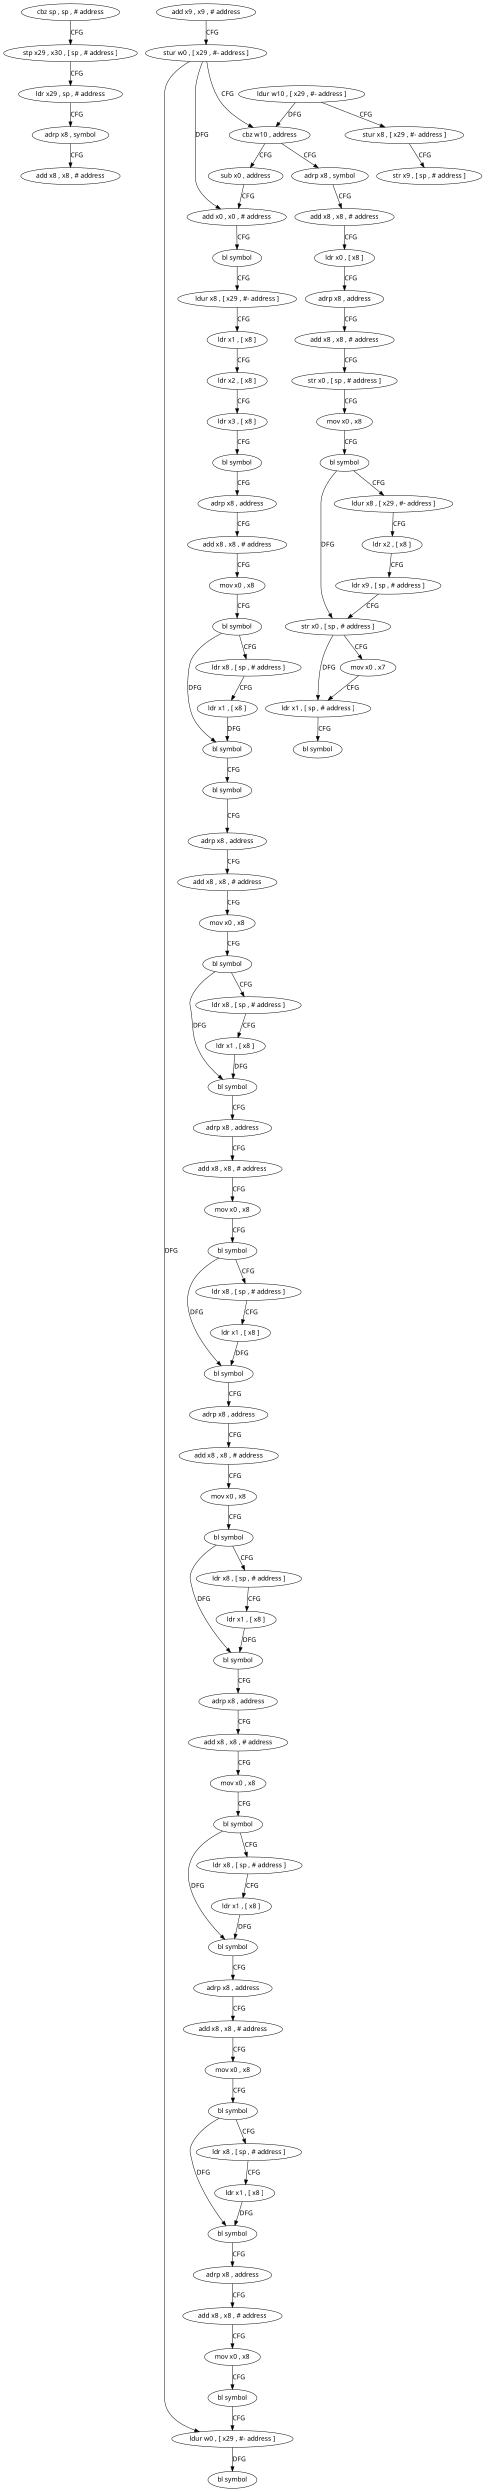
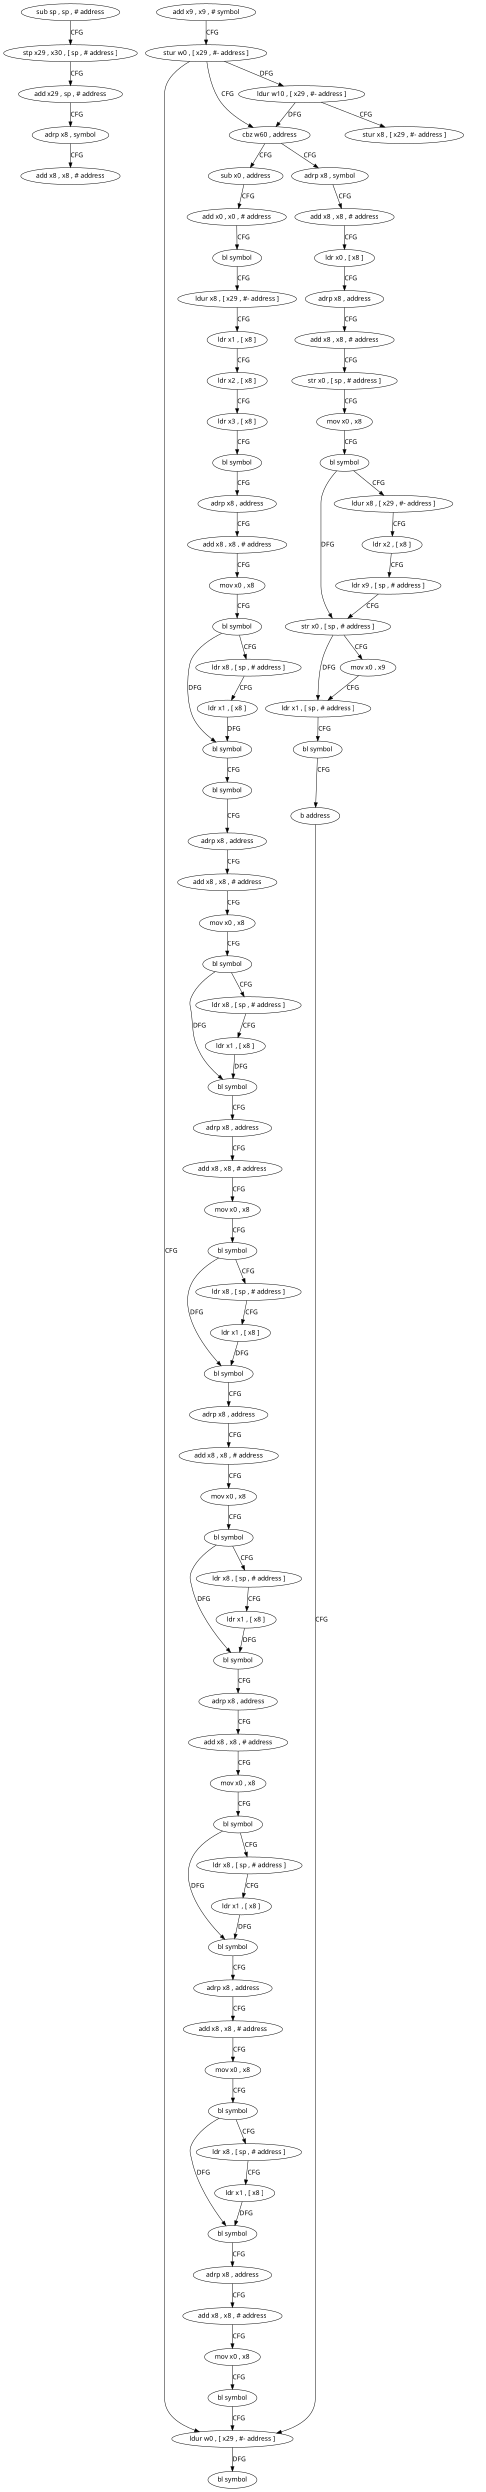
  digraph {
    fontname="Noto Sans"
    node [fontname="Noto Sans"]
    edge [fontname="Noto Sans"]
-   n1 [label="cbz sp , sp , # address"]
+   n1 [label="sub sp , sp , # address"]
    n2 [label="stp x29 , x30 , [ sp , # address ]"]
-   n3 [label="ldr x29 , sp , # address"]
+   n3 [label="add x29 , sp , # address"]
    n4 [label="adrp x8 , symbol"]
    n5 [label="add x8 , x8 , # address"]
-   n6 [label="add x9 , x9 , # address"]
+   n6 [label="add x9 , x9 , # symbol"]
    n7 [label="stur w0 , [ x29 , #- address ]"]
    n8 [label="ldur w10 , [ x29 , #- address ]"]
    n9 [label="ldur w0 , [ x29 , #- address ]"]
-   n10 [label="cbz w10 , address"]
+   n10 [label="cbz w60 , address"]
    n11 [label="stur x8 , [ x29 , #- address ]"]
    n12 [label="bl symbol"]
-   n13 [label="str x9 , [ sp , # address ]"]
    n14 [label="sub x0 , address"]
    n15 [label="adrp x8 , symbol"]
    n16 [label="add x0 , x0 , # address"]
    n17 [label="add x8 , x8 , # address"]
    n18 [label="bl symbol"]
    n19 [label="ldr x0 , [ x8 ]"]
    n20 [label="ldur x8 , [ x29 , #- address ]"]
    n21 [label="ldr x1 , [ x8 ]"]
    n22 [label="ldr x2 , [ x8 ]"]
    n23 [label="ldr x3 , [ x8 ]"]
    n24 [label="bl symbol"]
    n25 [label="adrp x8 , address"]
    n26 [label="add x8 , x8 , # address"]
    n27 [label="mov x0 , x8"]
    n28 [label="bl symbol"]
    n29 [label="ldr x8 , [ sp , # address ]"]
    n30 [label="bl symbol"]
    n31 [label="ldr x1 , [ x8 ]"]
    n32 [label="bl symbol"]
    n33 [label="adrp x8 , address"]
    n34 [label="add x8 , x8 , # address"]
    n35 [label="mov x0 , x8"]
    n36 [label="bl symbol"]
    n37 [label="ldr x8 , [ sp , # address ]"]
    n38 [label="bl symbol"]
    n39 [label="ldr x1 , [ x8 ]"]
    n40 [label="adrp x8 , address"]
    n41 [label="add x8 , x8 , # address"]
    n42 [label="mov x0 , x8"]
    n43 [label="bl symbol"]
    n44 [label="ldr x8 , [ sp , # address ]"]
    n45 [label="bl symbol"]
    n46 [label="ldr x1 , [ x8 ]"]
    n47 [label="adrp x8 , address"]
    n48 [label="add x8 , x8 , # address"]
    n49 [label="mov x0 , x8"]
    n50 [label="bl symbol"]
    n51 [label="ldr x8 , [ sp , # address ]"]
    n52 [label="bl symbol"]
    n53 [label="ldr x1 , [ x8 ]"]
    n54 [label="adrp x8 , address"]
    n55 [label="add x8 , x8 , # address"]
    n56 [label="mov x0 , x8"]
    n57 [label="bl symbol"]
    n58 [label="ldr x8 , [ sp , # address ]"]
    n59 [label="bl symbol"]
    n60 [label="ldr x1 , [ x8 ]"]
    n61 [label="adrp x8 , address"]
    n62 [label="add x8 , x8 , # address"]
    n63 [label="mov x0 , x8"]
    n64 [label="bl symbol"]
    n65 [label="ldr x8 , [ sp , # address ]"]
    n66 [label="bl symbol"]
    n67 [label="ldr x1 , [ x8 ]"]
    n68 [label="adrp x8 , address"]
    n69 [label="add x8 , x8 , # address"]
    n70 [label="mov x0 , x8"]
    n71 [label="bl symbol"]
    n72 [label="adrp x8 , address"]
    n73 [label="add x8 , x8 , # address"]
    n74 [label="str x0 , [ sp , # address ]"]
    n75 [label="mov x0 , x8"]
    n76 [label="bl symbol"]
    n77 [label="ldur x8 , [ x29 , #- address ]"]
    n78 [label="str x0 , [ sp , # address ]"]
    n79 [label="ldr x2 , [ x8 ]"]
-   n80 [label="mov x0 , x7"]
+   n80 [label="mov x0 , x9"]
    n81 [label="ldr x1 , [ sp , # address ]"]
    n82 [label="ldr x9 , [ sp , # address ]"]
    n83 [label="bl symbol"]
+   n84 [label="b address"]
    n1 -> n2 [label=CFG]
    n2 -> n3 [label=CFG]
    n3 -> n4 [label=CFG]
    n4 -> n5 [label=CFG]
    n6 -> n7 [label=CFG]
-   n7 -> n16 [label=DFG]
-   n7 -> n9 [label=DFG]
+   n7 -> n8 [label=DFG]
+   n7 -> n9 [label=CFG]
    n7 -> n10 [label=CFG]
    n8 -> n10 [label=DFG]
    n8 -> n11 [label=CFG]
    n9 -> n12 [label=DFG]
    n10 -> n14 [label=CFG]
    n10 -> n15 [label=CFG]
-   n11 -> n13 [label=CFG]
    n14 -> n16 [label=CFG]
    n15 -> n17 [label=CFG]
    n16 -> n18 [label=CFG]
    n17 -> n19 [label=CFG]
    n18 -> n20 [label=CFG]
    n19 -> n72 [label=CFG]
    n20 -> n21 [label=CFG]
    n21 -> n22 [label=CFG]
    n22 -> n23 [label=CFG]
    n23 -> n24 [label=CFG]
    n24 -> n25 [label=CFG]
    n25 -> n26 [label=CFG]
    n26 -> n27 [label=CFG]
    n27 -> n28 [label=CFG]
    n28 -> n29 [label=CFG]
    n28 -> n30 [label=DFG]
    n29 -> n31 [label=CFG]
    n30 -> n32 [label=CFG]
    n31 -> n30 [label=DFG]
    n32 -> n33 [label=CFG]
    n33 -> n34 [label=CFG]
    n34 -> n35 [label=CFG]
    n35 -> n36 [label=CFG]
    n36 -> n37 [label=CFG]
    n36 -> n38 [label=DFG]
    n37 -> n39 [label=CFG]
    n38 -> n40 [label=CFG]
    n39 -> n38 [label=DFG]
    n40 -> n41 [label=CFG]
    n41 -> n42 [label=CFG]
    n42 -> n43 [label=CFG]
    n43 -> n44 [label=CFG]
    n43 -> n45 [label=DFG]
    n44 -> n46 [label=CFG]
    n45 -> n47 [label=CFG]
    n46 -> n45 [label=DFG]
    n47 -> n48 [label=CFG]
    n48 -> n49 [label=CFG]
    n49 -> n50 [label=CFG]
    n50 -> n51 [label=CFG]
    n50 -> n52 [label=DFG]
    n51 -> n53 [label=CFG]
    n52 -> n54 [label=CFG]
    n53 -> n52 [label=DFG]
    n54 -> n55 [label=CFG]
    n55 -> n56 [label=CFG]
    n56 -> n57 [label=CFG]
    n57 -> n58 [label=CFG]
    n57 -> n59 [label=DFG]
    n58 -> n60 [label=CFG]
    n59 -> n61 [label=CFG]
    n60 -> n59 [label=DFG]
    n61 -> n62 [label=CFG]
    n62 -> n63 [label=CFG]
    n63 -> n64 [label=CFG]
    n64 -> n65 [label=CFG]
    n64 -> n66 [label=DFG]
    n65 -> n67 [label=CFG]
    n66 -> n68 [label=CFG]
    n67 -> n66 [label=DFG]
    n68 -> n69 [label=CFG]
    n69 -> n70 [label=CFG]
    n70 -> n71 [label=CFG]
    n71 -> n9 [label=CFG]
    n72 -> n73 [label=CFG]
    n73 -> n74 [label=CFG]
    n74 -> n75 [label=CFG]
    n75 -> n76 [label=CFG]
    n76 -> n77 [label=CFG]
    n76 -> n78 [label=DFG]
    n77 -> n79 [label=CFG]
    n78 -> n80 [label=CFG]
    n78 -> n81 [label=DFG]
    n79 -> n82 [label=CFG]
    n80 -> n81 [label=CFG]
    n81 -> n83 [label=CFG]
    n82 -> n78 [label=CFG]
+   n83 -> n84 [label=CFG]
+   n84 -> n9 [label=CFG]
  }
